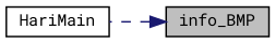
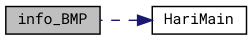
  digraph {
    rankdir=RL
    fontname="Roboto Mono"
    node [color=black fontname="Roboto Mono" fontsize=10 shape=record style=filled]
    n1 [fillcolor=grey75 fontcolor=black height=0.2 label=info_BMP width=0.4]
    n2 [fillcolor=white height=0.2 label=HariMain width=0.4]
-   n1 -> n2 [color=midnightblue dir=back fontname="Roboto Mono" fontsize=10 labelfontname=Helvetica labelfontsize=10 style=dashed]
+   n2 -> n1 [color=midnightblue dir=back fontname="Roboto Mono" fontsize=10 labelfontname=Helvetica labelfontsize=10 style=dashed]
  }
